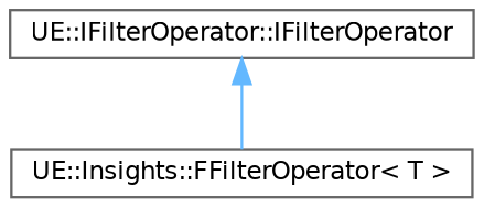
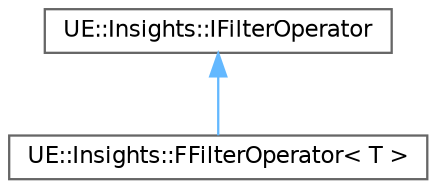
  digraph {
    rankdir=TB
    node [color=grey40 fillcolor=white fontname=Helvetica fontsize=10 shape=box style=filled]
-   n1 [height=0.2 label="UE::IFilterOperator::IFilterOperator" width=0.4]
+   n1 [height=0.2 label="UE::Insights::IFilterOperator" width=0.4]
    n2 [height=0.2 label="UE::Insights::FFilterOperator\< T \>" width=0.4]
    n1 -> n2 [color=steelblue1 dir=back fontname=Helvetica fontsize=10 labelfontname=Helvetica labelfontsize=10 style=solid]
  }
